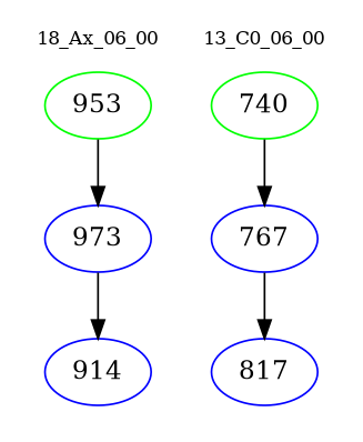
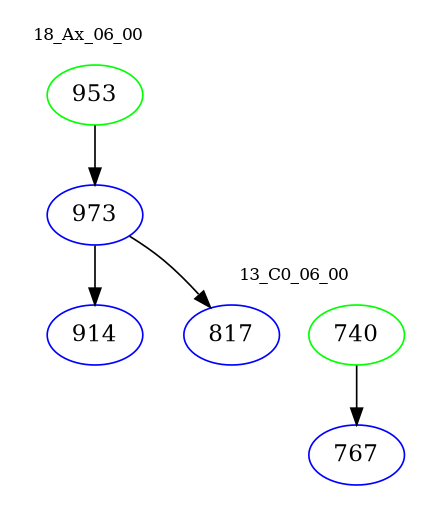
  digraph {
    node [color=blue]
    edge [color=black]
    n1 [color=green label=953]
    n2 [label=973]
    n3 [label=914]
    n4 [color=green label=740]
    n5 [label=767]
    n6 [label=817]
    subgraph cluster_1 {
      color=white
      fontsize=10
      label="18_Ax_06_00"
      n1
      n2
      n3
    }
    subgraph cluster_2 {
      color=white
      fontsize=10
      label="13_C0_06_00"
      n4
      n5
      n6
    }
    n1 -> n2
    n2 -> n3
    n4 -> n5
-   n5 -> n6
+   n2 -> n6
  }
